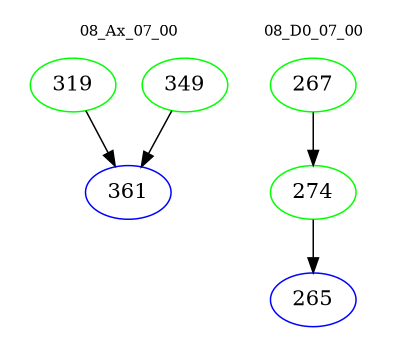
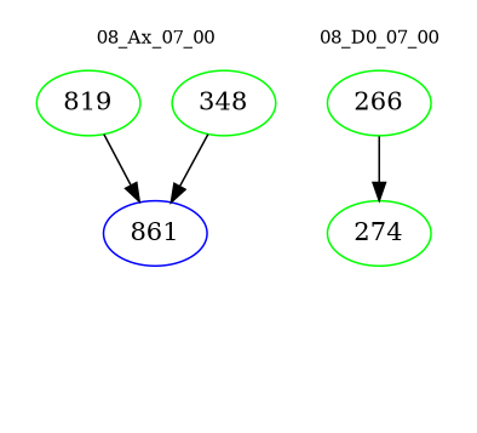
  digraph {
    node [color=green]
    edge [color=black]
-   n1 [label=349]
-   n2 [label=319]
-   n3 [color=blue label=361]
-   n4 [label=267]
+   n1 [label=348]
+   n2 [label=819]
+   n3 [color=blue label=861]
+   n4 [label=266]
    n5 [label=274]
-   n6 [color=blue label=265]
    subgraph cluster_1 {
      color=white
      fontsize=10
      label="08_Ax_07_00"
      n1
      n2
      n3
    }
    subgraph cluster_2 {
      color=white
      fontsize=10
      label="08_D0_07_00"
      n4
      n5
-     n6
    }
    n1 -> n3
    n2 -> n3
    n4 -> n5
-   n5 -> n6
  }
